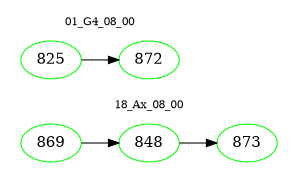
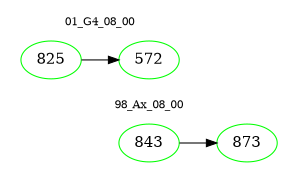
  digraph {
    rankdir=LR
    node [color=green]
    edge [color=black]
-   n1 [label=869]
-   n2 [label=848]
+   n2 [label=843]
    n3 [label=873]
    n4 [label=825]
-   n5 [label=872]
+   n5 [label=572]
    subgraph cluster_1 {
      color=white
      fontsize=10
-     label="18_Ax_08_00"
-     n1
+     label="98_Ax_08_00"
      n2
      n3
    }
    subgraph cluster_2 {
      color=white
      fontsize=10
      label="01_G4_08_00"
      n4
      n5
    }
-   n1 -> n2
    n2 -> n3
    n4 -> n5
  }
